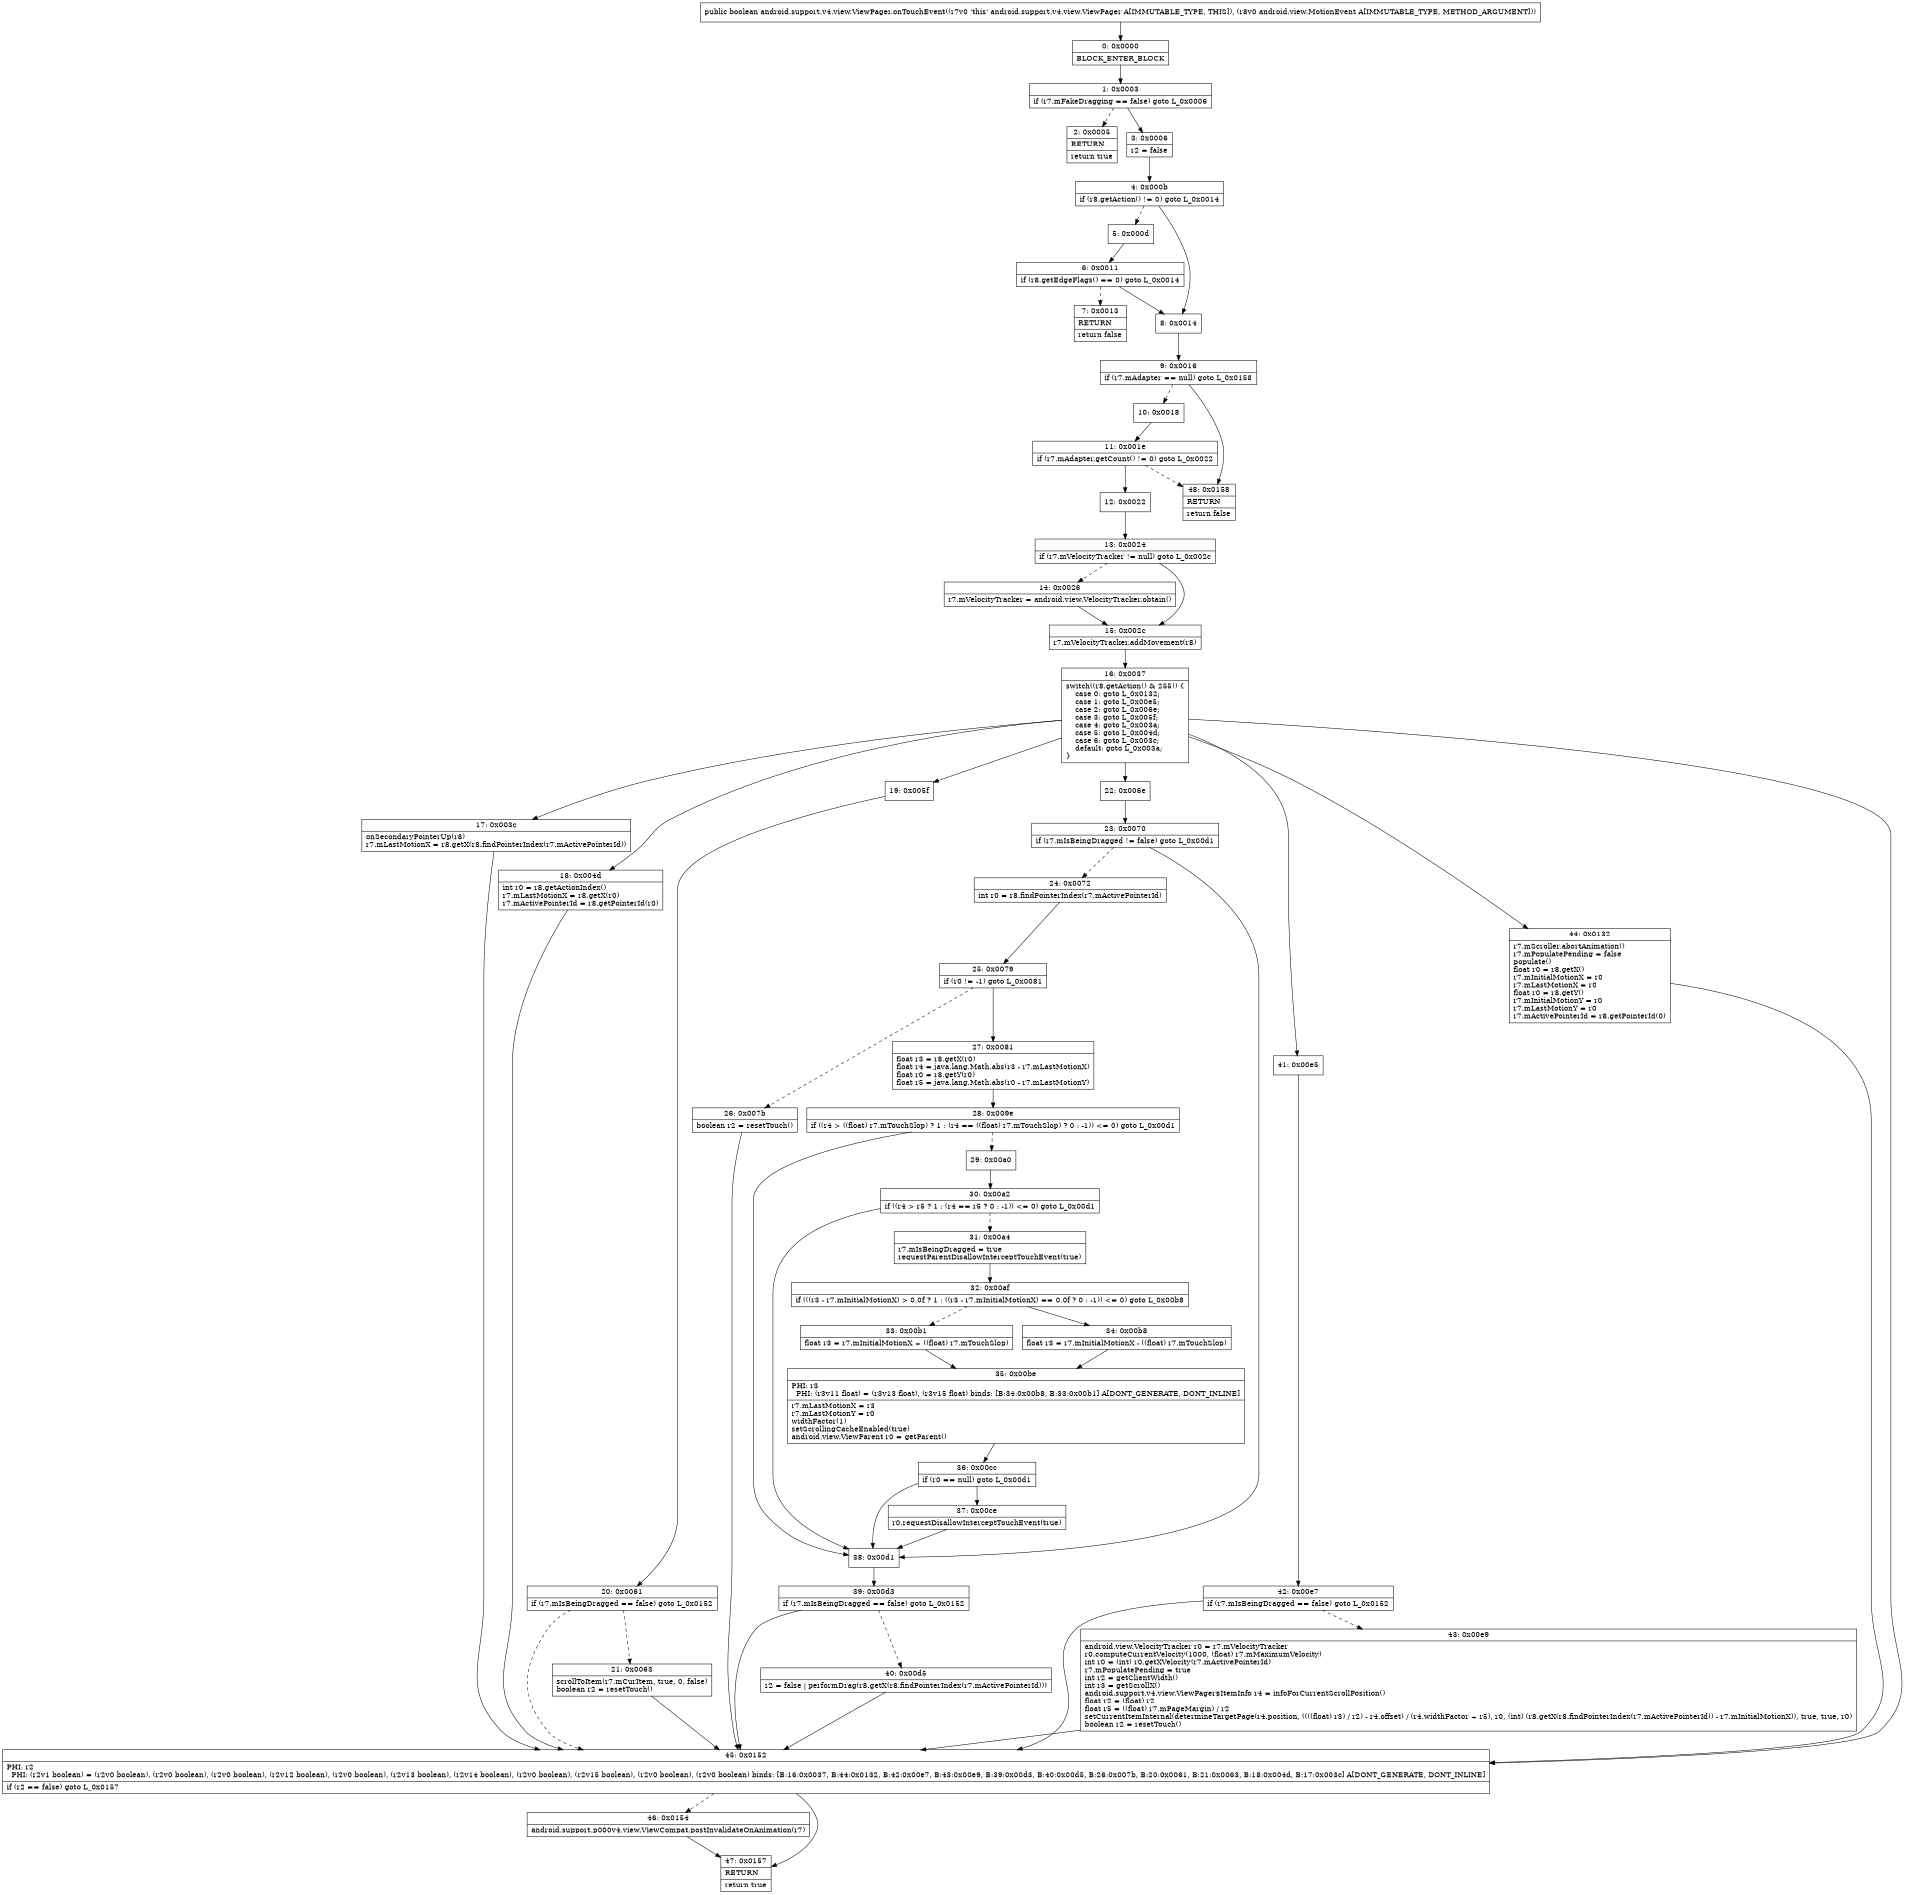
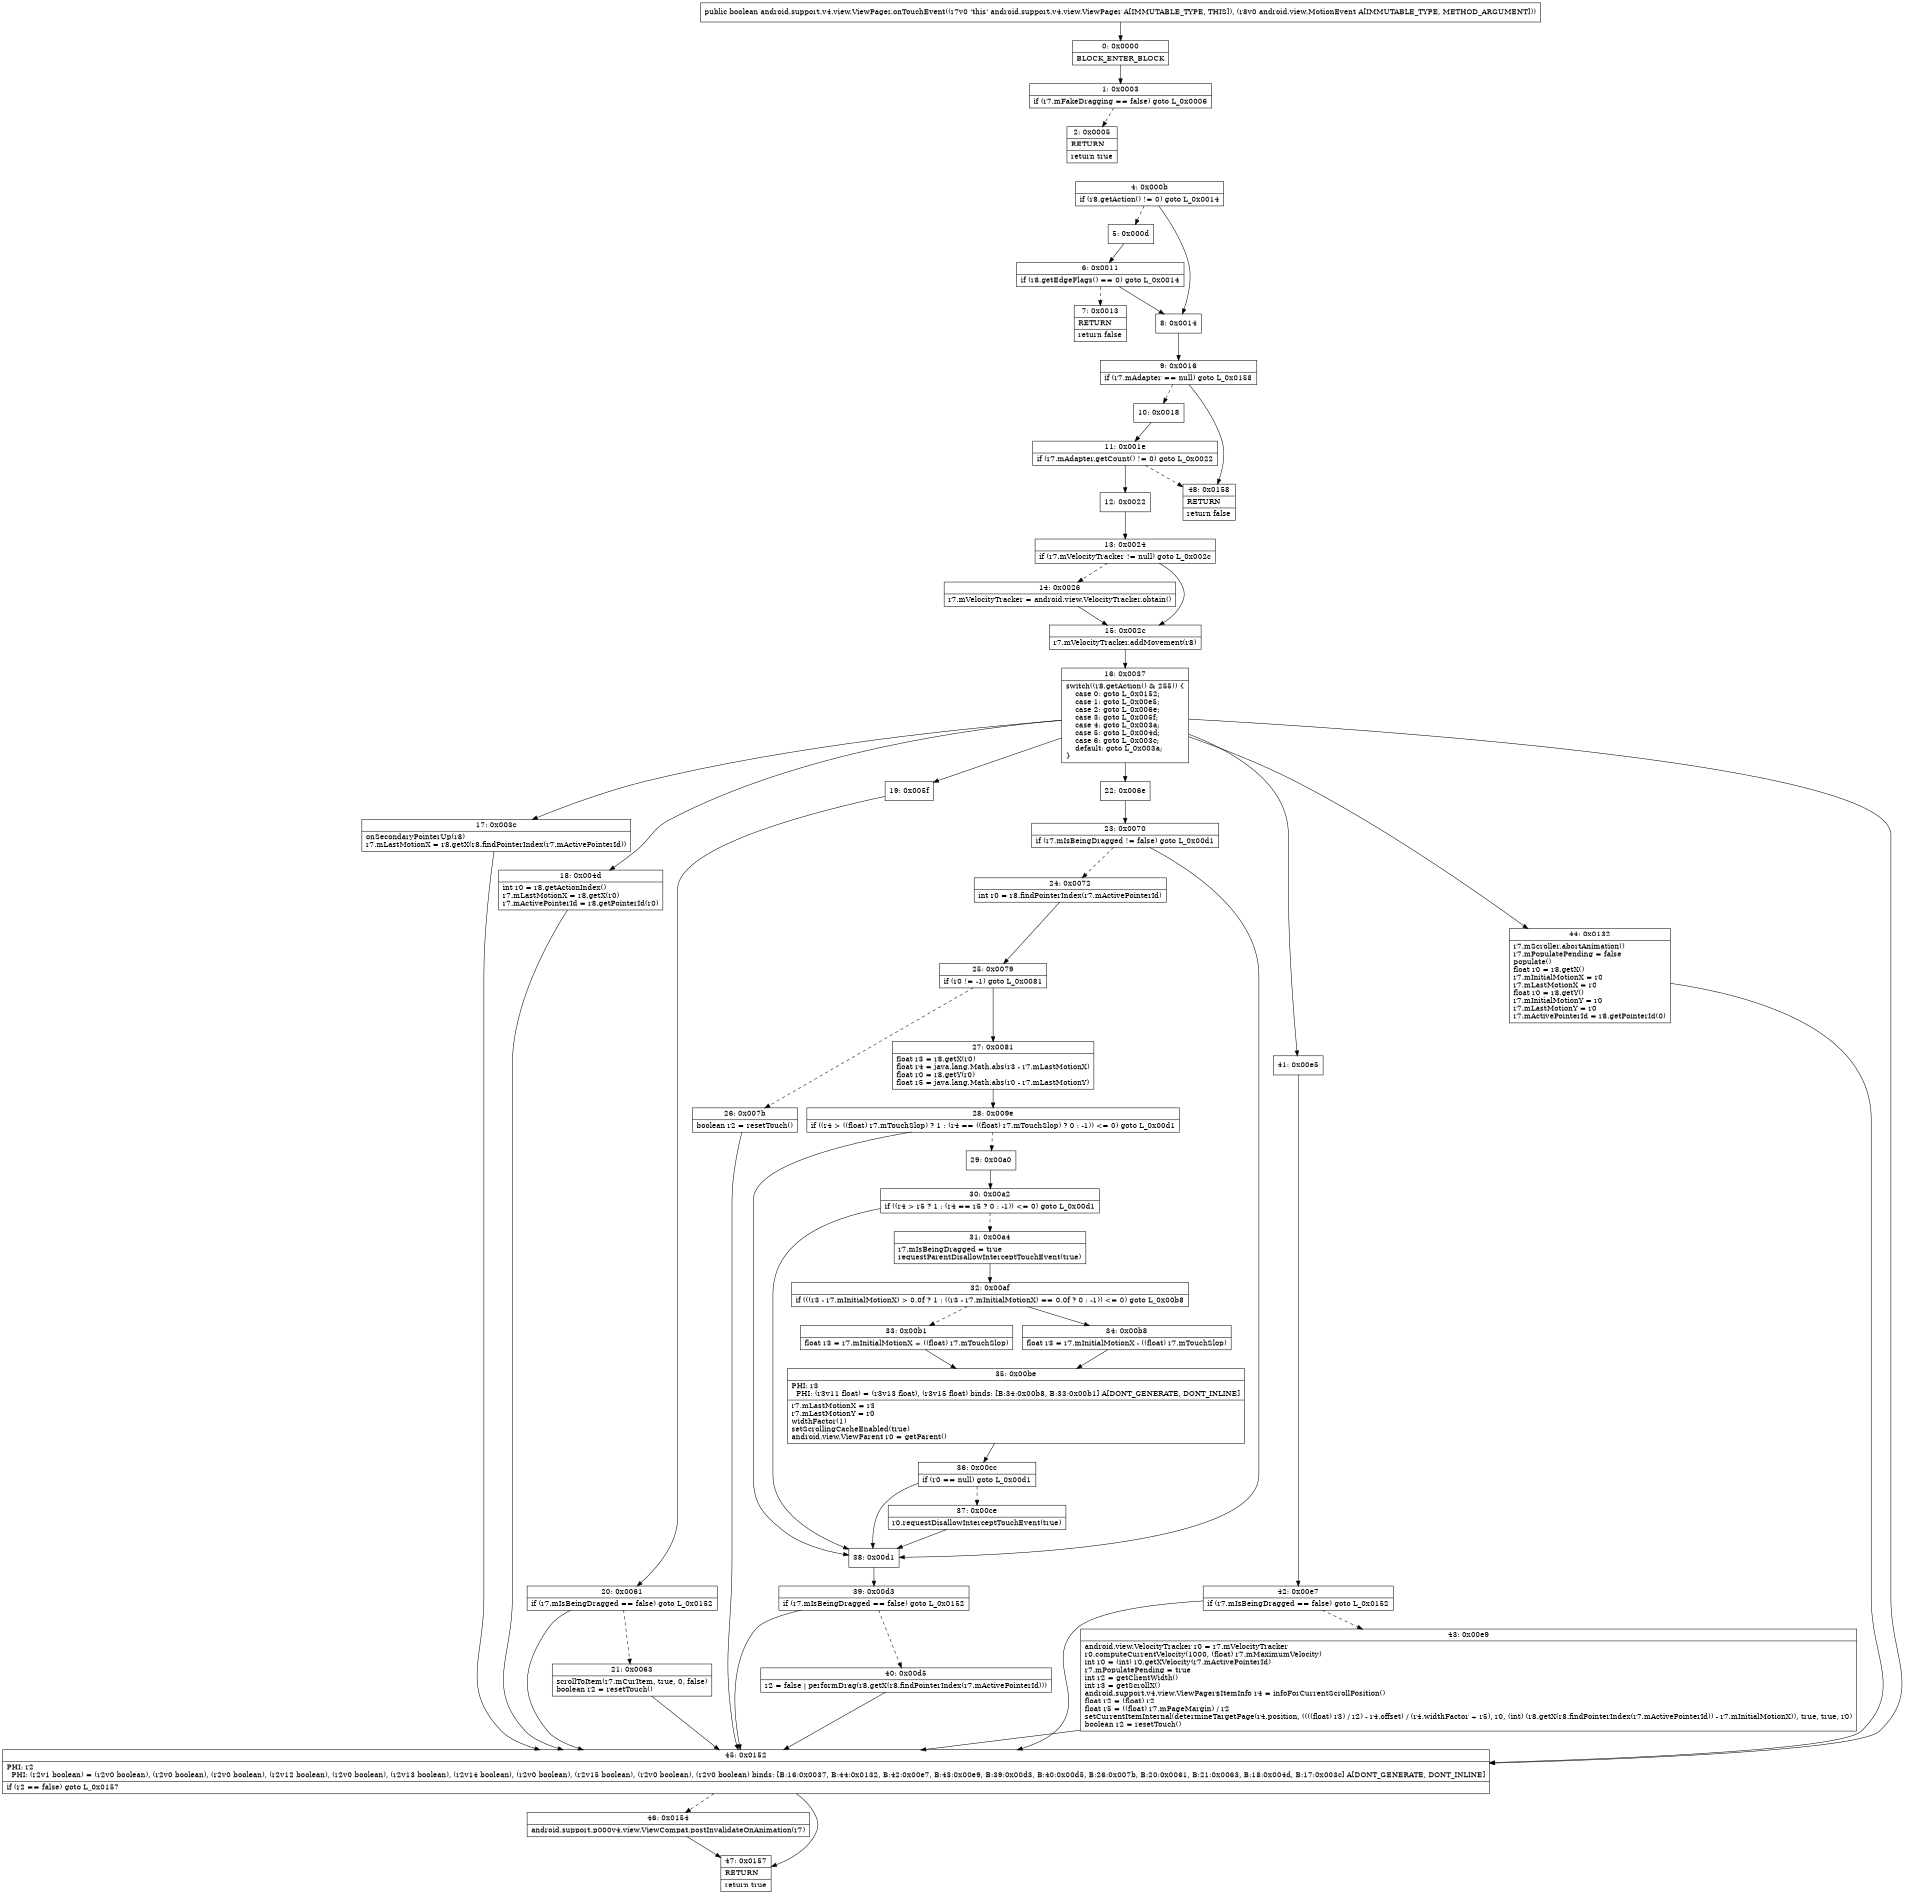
  digraph {
    node [shape=record]
    n1 [label="{0\:\ 0x0000|BLOCK_ENTER_BLOCK\l}"]
    n2 [label="{1\:\ 0x0003|if (r7.mFakeDragging == false) goto L_0x0006\l}"]
    n3 [label="{2\:\ 0x0005|RETURN\l|return true\l}"]
-   n4 [label="{3\:\ 0x0006|r2 = false\l}"]
    n5 [label="{4\:\ 0x000b|if (r8.getAction() != 0) goto L_0x0014\l}"]
    n6 [label="{5\:\ 0x000d}"]
    n7 [label="{8\:\ 0x0014}"]
    n8 [label="{6\:\ 0x0011|if (r8.getEdgeFlags() == 0) goto L_0x0014\l}"]
    n9 [label="{9\:\ 0x0016|if (r7.mAdapter == null) goto L_0x0158\l}"]
    n10 [label="{7\:\ 0x0013|RETURN\l|return false\l}"]
    n11 [label="{10\:\ 0x0018}"]
    n12 [label="{48\:\ 0x0158|RETURN\l|return false\l}"]
    n13 [label="{11\:\ 0x001e|if (r7.mAdapter.getCount() != 0) goto L_0x0022\l}"]
    n14 [label="{12\:\ 0x0022}"]
    n15 [label="{13\:\ 0x0024|if (r7.mVelocityTracker != null) goto L_0x002c\l}"]
    n16 [label="{14\:\ 0x0026|r7.mVelocityTracker = android.view.VelocityTracker.obtain()\l}"]
    n17 [label="{15\:\ 0x002c|r7.mVelocityTracker.addMovement(r8)\l}"]
-   n18 [label="{16\:\ 0x0037|switch((r8.getAction() & 255)) \{\l    case 0: goto L_0x0132;\l    case 1: goto L_0x00e5;\l    case 2: goto L_0x006e;\l    case 3: goto L_0x005f;\l    case 4: goto L_0x003a;\l    case 5: goto L_0x004d;\l    case 6: goto L_0x003c;\l    default: goto L_0x003a;\l\}\l}"]
+   n18 [label="{16\:\ 0x0037|switch((r8.getAction() & 255)) \{\l    case 0: goto L_0x0152;\l    case 1: goto L_0x00e5;\l    case 2: goto L_0x006e;\l    case 3: goto L_0x005f;\l    case 4: goto L_0x003a;\l    case 5: goto L_0x004d;\l    case 6: goto L_0x003c;\l    default: goto L_0x003a;\l\}\l}"]
    n19 [label="{17\:\ 0x003c|onSecondaryPointerUp(r8)\lr7.mLastMotionX = r8.getX(r8.findPointerIndex(r7.mActivePointerId))\l}"]
    n20 [label="{18\:\ 0x004d|int r0 = r8.getActionIndex()\lr7.mLastMotionX = r8.getX(r0)\lr7.mActivePointerId = r8.getPointerId(r0)\l}"]
    n21 [label="{19\:\ 0x005f}"]
    n22 [label="{22\:\ 0x006e}"]
    n23 [label="{41\:\ 0x00e5}"]
    n24 [label="{44\:\ 0x0132|r7.mScroller.abortAnimation()\lr7.mPopulatePending = false\lpopulate()\lfloat r0 = r8.getX()\lr7.mInitialMotionX = r0\lr7.mLastMotionX = r0\lfloat r0 = r8.getY()\lr7.mInitialMotionY = r0\lr7.mLastMotionY = r0\lr7.mActivePointerId = r8.getPointerId(0)\l}"]
    n25 [label="{45\:\ 0x0152|PHI: r2 \l  PHI: (r2v1 boolean) = (r2v0 boolean), (r2v0 boolean), (r2v0 boolean), (r2v12 boolean), (r2v0 boolean), (r2v13 boolean), (r2v14 boolean), (r2v0 boolean), (r2v15 boolean), (r2v0 boolean), (r2v0 boolean) binds: [B:16:0x0037, B:44:0x0132, B:42:0x00e7, B:43:0x00e9, B:39:0x00d3, B:40:0x00d5, B:26:0x007b, B:20:0x0061, B:21:0x0063, B:18:0x004d, B:17:0x003c] A[DONT_GENERATE, DONT_INLINE]\l|if (r2 == false) goto L_0x0157\l}"]
    n26 [label="{20\:\ 0x0061|if (r7.mIsBeingDragged == false) goto L_0x0152\l}"]
    n27 [label="{23\:\ 0x0070|if (r7.mIsBeingDragged != false) goto L_0x00d1\l}"]
    n28 [label="{42\:\ 0x00e7|if (r7.mIsBeingDragged == false) goto L_0x0152\l}"]
    n29 [label="{46\:\ 0x0154|android.support.p000v4.view.ViewCompat.postInvalidateOnAnimation(r7)\l}"]
    n30 [label="{47\:\ 0x0157|RETURN\l|return true\l}"]
    n31 [label="{21\:\ 0x0063|scrollToItem(r7.mCurItem, true, 0, false)\lboolean r2 = resetTouch()\l}"]
    n32 [label="{24\:\ 0x0072|int r0 = r8.findPointerIndex(r7.mActivePointerId)\l}"]
    n33 [label="{38\:\ 0x00d1}"]
    n34 [label="{25\:\ 0x0079|if (r0 != \-1) goto L_0x0081\l}"]
    n35 [label="{39\:\ 0x00d3|if (r7.mIsBeingDragged == false) goto L_0x0152\l}"]
    n36 [label="{26\:\ 0x007b|boolean r2 = resetTouch()\l}"]
    n37 [label="{27\:\ 0x0081|float r3 = r8.getX(r0)\lfloat r4 = java.lang.Math.abs(r3 \- r7.mLastMotionX)\lfloat r0 = r8.getY(r0)\lfloat r5 = java.lang.Math.abs(r0 \- r7.mLastMotionY)\l}"]
    n38 [label="{28\:\ 0x009e|if ((r4 \> ((float) r7.mTouchSlop) ? 1 : (r4 == ((float) r7.mTouchSlop) ? 0 : \-1)) \<= 0) goto L_0x00d1\l}"]
    n39 [label="{29\:\ 0x00a0}"]
    n40 [label="{30\:\ 0x00a2|if ((r4 \> r5 ? 1 : (r4 == r5 ? 0 : \-1)) \<= 0) goto L_0x00d1\l}"]
    n41 [label="{31\:\ 0x00a4|r7.mIsBeingDragged = true\lrequestParentDisallowInterceptTouchEvent(true)\l}"]
    n42 [label="{32\:\ 0x00af|if (((r3 \- r7.mInitialMotionX) \> 0.0f ? 1 : ((r3 \- r7.mInitialMotionX) == 0.0f ? 0 : \-1)) \<= 0) goto L_0x00b8\l}"]
    n43 [label="{33\:\ 0x00b1|float r3 = r7.mInitialMotionX + ((float) r7.mTouchSlop)\l}"]
    n44 [label="{34\:\ 0x00b8|float r3 = r7.mInitialMotionX \- ((float) r7.mTouchSlop)\l}"]
    n45 [label="{35\:\ 0x00be|PHI: r3 \l  PHI: (r3v11 float) = (r3v13 float), (r3v15 float) binds: [B:34:0x00b8, B:33:0x00b1] A[DONT_GENERATE, DONT_INLINE]\l|r7.mLastMotionX = r3\lr7.mLastMotionY = r0\lwidthFactor(1)\lsetScrollingCacheEnabled(true)\landroid.view.ViewParent r0 = getParent()\l}"]
    n46 [label="{36\:\ 0x00cc|if (r0 == null) goto L_0x00d1\l}"]
    n47 [label="{37\:\ 0x00ce|r0.requestDisallowInterceptTouchEvent(true)\l}"]
    n48 [label="{40\:\ 0x00d5|r2 = false \| performDrag(r8.getX(r8.findPointerIndex(r7.mActivePointerId)))\l}"]
    n49 [label="{43\:\ 0x00e9|android.view.VelocityTracker r0 = r7.mVelocityTracker\lr0.computeCurrentVelocity(1000, (float) r7.mMaximumVelocity)\lint r0 = (int) r0.getXVelocity(r7.mActivePointerId)\lr7.mPopulatePending = true\lint r2 = getClientWidth()\lint r3 = getScrollX()\landroid.support.v4.view.ViewPager$ItemInfo r4 = infoForCurrentScrollPosition()\lfloat r2 = (float) r2\lfloat r5 = ((float) r7.mPageMargin) \/ r2\lsetCurrentItemInternal(determineTargetPage(r4.position, ((((float) r3) \/ r2) \- r4.offset) \/ (r4.widthFactor + r5), r0, (int) (r8.getX(r8.findPointerIndex(r7.mActivePointerId)) \- r7.mInitialMotionX)), true, true, r0)\lboolean r2 = resetTouch()\l}"]
    n50 [label="{public boolean android.support.v4.view.ViewPager.onTouchEvent((r7v0 'this' android.support.v4.view.ViewPager A[IMMUTABLE_TYPE, THIS]), (r8v0 android.view.MotionEvent A[IMMUTABLE_TYPE, METHOD_ARGUMENT])) }"]
    n1 -> n2
    n2 -> n3 [style=dashed]
-   n2 -> n4
-   n4 -> n5
    n5 -> n6 [style=dashed]
    n5 -> n7
    n6 -> n8
    n7 -> n9
    n8 -> n7
    n8 -> n10 [style=dashed]
    n9 -> n11 [style=dashed]
    n9 -> n12
    n11 -> n13
    n13 -> n12 [style=dashed]
    n13 -> n14
    n14 -> n15
    n15 -> n16 [style=dashed]
    n15 -> n17
    n16 -> n17
    n17 -> n18
    n18 -> n19
    n18 -> n20
    n18 -> n21
    n18 -> n22
    n18 -> n23
    n18 -> n24
    n18 -> n25
    n19 -> n25
    n20 -> n25
    n21 -> n26
    n22 -> n27
    n23 -> n28
    n24 -> n25
    n25 -> n29 [style=dashed]
    n25 -> n30
-   n26 -> n25 [style=dashed]
+   n26 -> n25
    n26 -> n31 [style=dashed]
    n27 -> n32 [style=dashed]
    n27 -> n33
    n28 -> n25
    n28 -> n49 [style=dashed]
    n29 -> n30
    n31 -> n25
    n32 -> n34
    n33 -> n35
    n34 -> n36 [style=dashed]
    n34 -> n37
    n35 -> n25
    n35 -> n48 [style=dashed]
    n36 -> n25
    n37 -> n38
    n38 -> n33
    n38 -> n39 [style=dashed]
    n39 -> n40
    n40 -> n33
    n40 -> n41 [style=dashed]
    n41 -> n42
    n42 -> n43 [style=dashed]
    n42 -> n44
    n43 -> n45
    n44 -> n45
    n45 -> n46
    n46 -> n33
-   n46 -> n47 [style=solid]
+   n46 -> n47 [style=dashed]
    n47 -> n33
    n48 -> n25
    n49 -> n25
    n50 -> n1
  }
